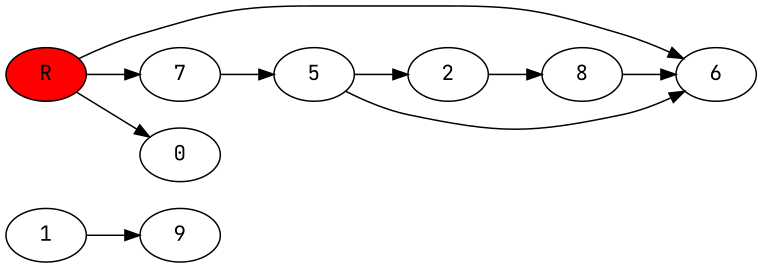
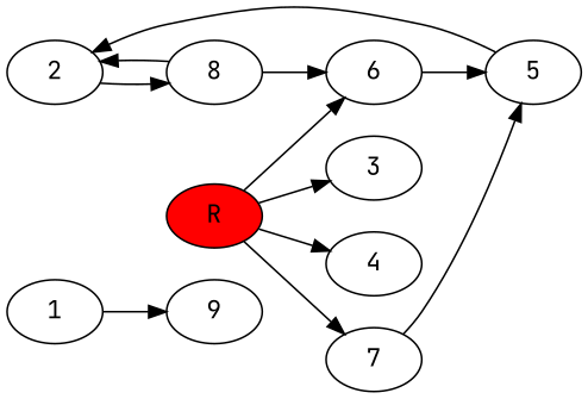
  digraph {
    fontname="JetBrains Mono"
    rankdir=LR
    node [fontname="JetBrains Mono"]
    edge [fontname="JetBrains Mono"]
    1
    9
    2
    8
    6
    5
    7
    R [fillcolor="#ff0000" style=filled]
-   4 [label=0]
+   3
+   4
    1 -> 9
    2 -> 8
+   8 -> 2
    8 -> 6
-   5 -> 6
+   6 -> 5
    5 -> 2
    7 -> 5
    R -> 6
    R -> 7
+   R -> 3
    R -> 4
  }
